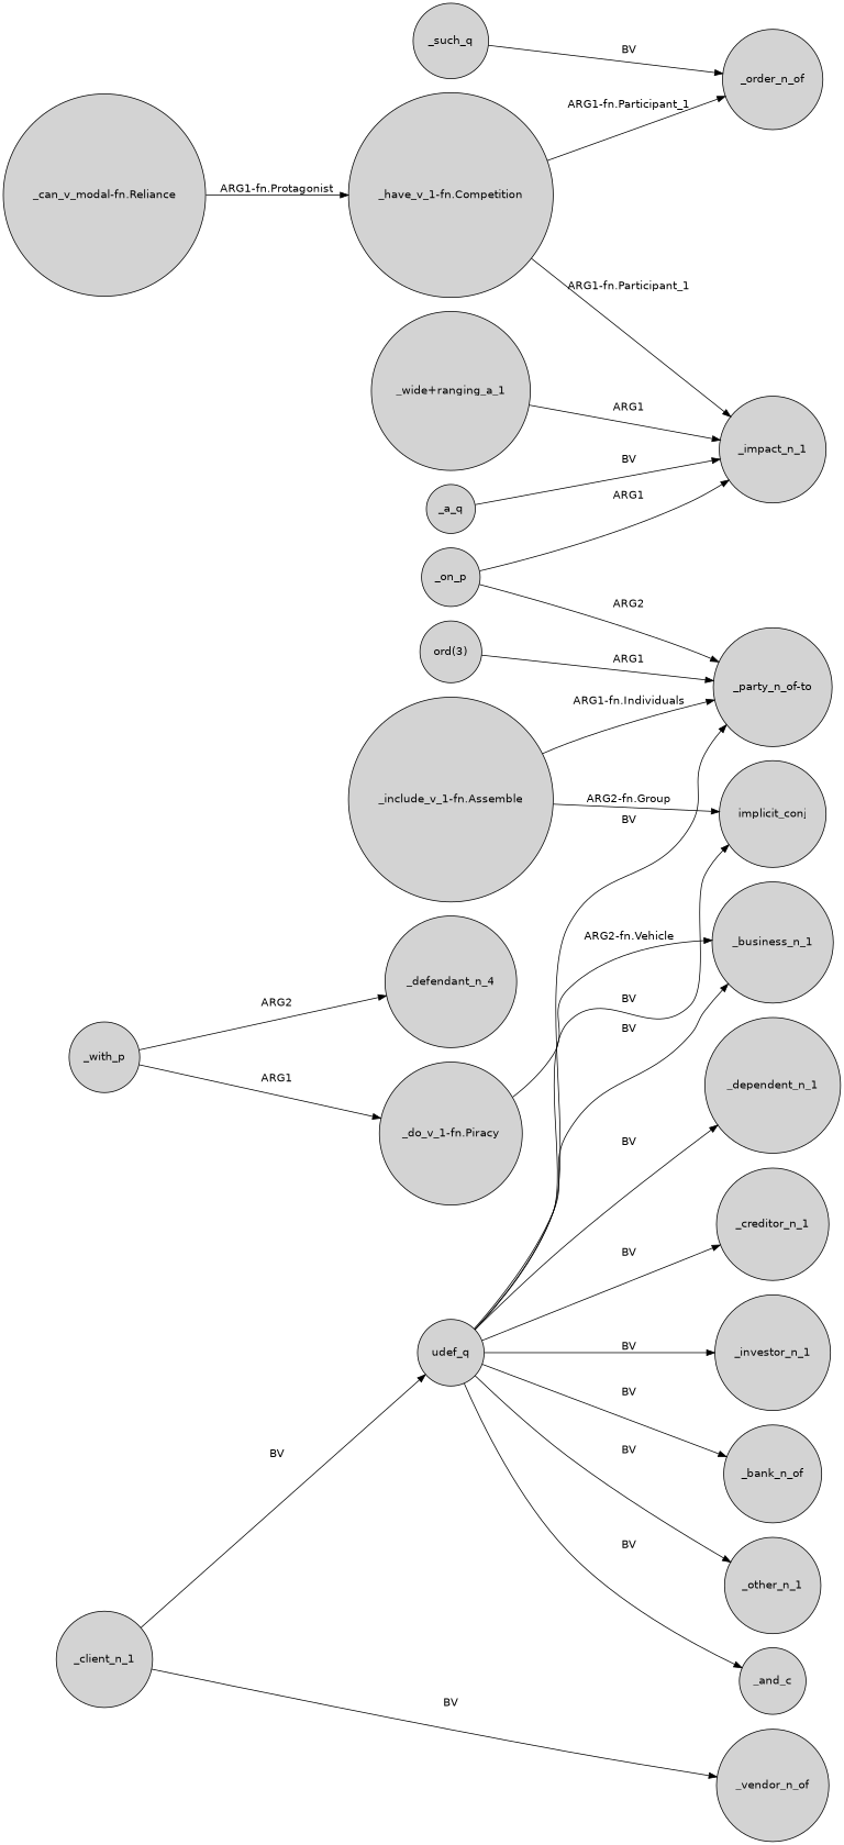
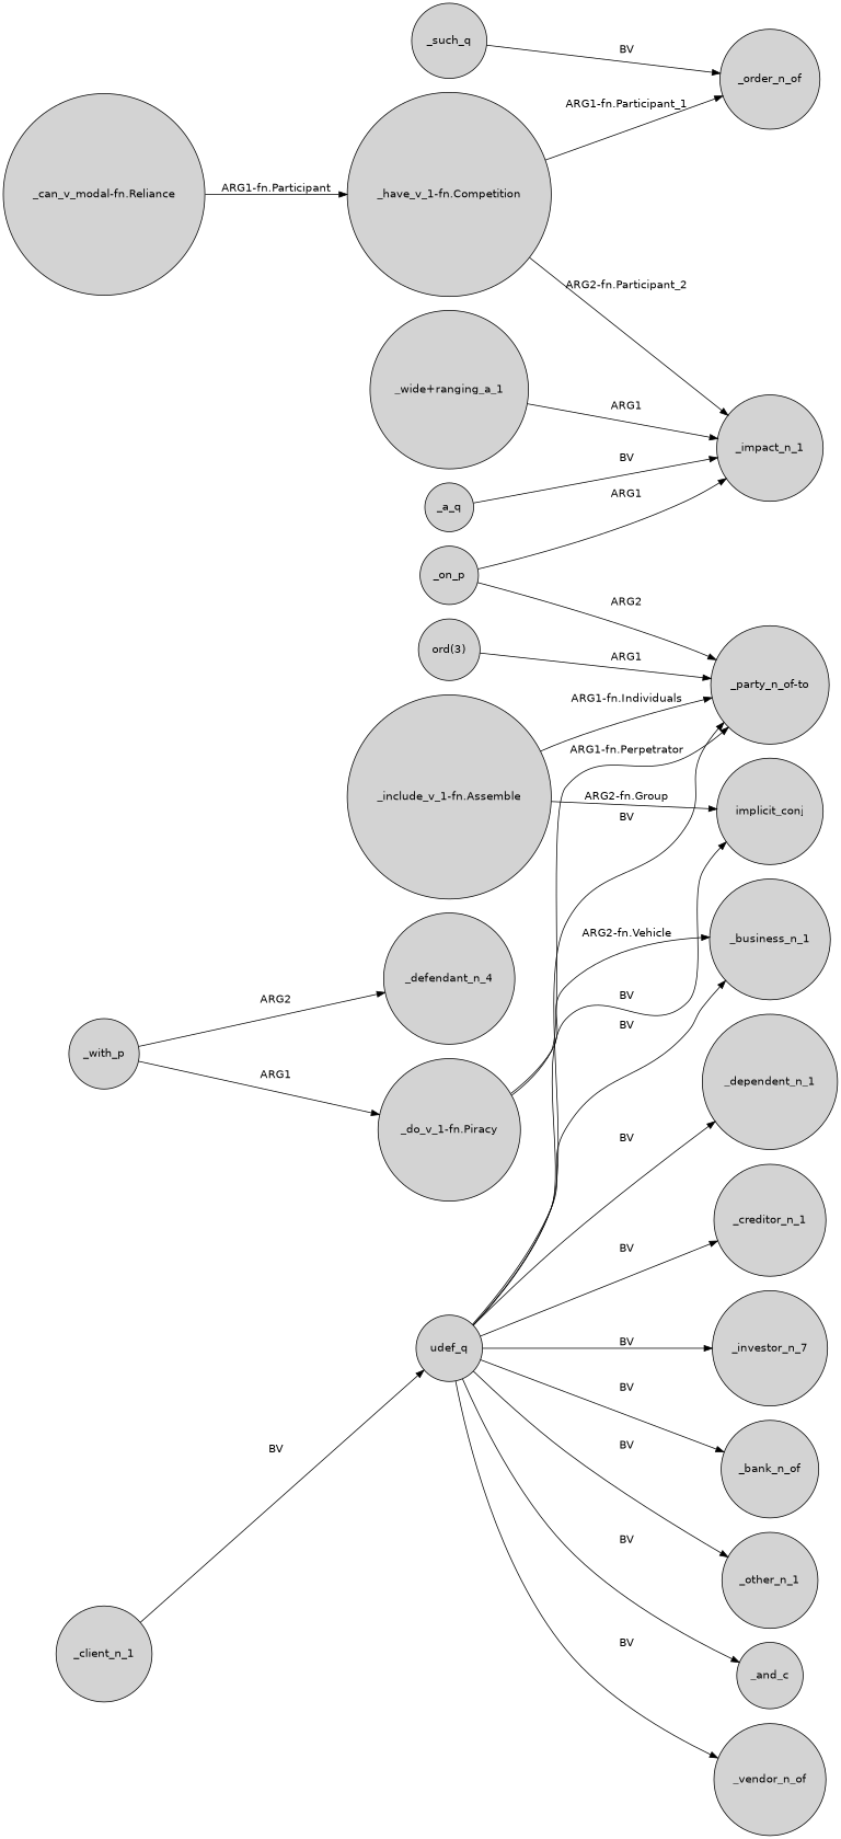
  digraph {
    fontname="DejaVu Sans"
    rankdir=LR
    node [fontname="DejaVu Sans" shape=circle style=filled]
    edge [fontname="DejaVu Sans"]
    "_include_v_1-fn.Assemble"
    implicit_conj
    "_party_n_of-to"
    _on_p
    _impact_n_1
    udef_q
    _vendor_n_of
    _bank_n_of
    _other_n_1
    _and_c
    _business_n_1
    _dependent_n_1
    _creditor_n_1
-   _investor_n_1
+   _investor_n_1 [label=_investor_n_7]
    _client_n_1
    "_can_v_modal-fn.Reliance"
    "_have_v_1-fn.Competition"
    _order_n_of
    n19 [label=_defendant_n_4]
    "_wide+ranging_a_1"
    "ord(3)"
    _with_p
    "_do_v_1-fn.Piracy"
    _a_q
    _such_q
    "_include_v_1-fn.Assemble" -> implicit_conj [label="ARG2-fn.Group"]
    "_include_v_1-fn.Assemble" -> "_party_n_of-to" [label="ARG1-fn.Individuals"]
    _on_p -> "_party_n_of-to" [label=ARG2]
    _on_p -> _impact_n_1 [label=ARG1]
    udef_q -> implicit_conj [label=BV]
    udef_q -> "_party_n_of-to" [label=BV]
-   _client_n_1 -> _vendor_n_of [label=BV]
+   udef_q -> _vendor_n_of [label=BV]
    udef_q -> _bank_n_of [label=BV]
    udef_q -> _other_n_1 [label=BV]
    udef_q -> _and_c [label=BV]
    udef_q -> _business_n_1 [label=BV]
    udef_q -> _dependent_n_1 [label=BV]
    udef_q -> _creditor_n_1 [label=BV]
    udef_q -> _investor_n_1 [label=BV]
    _client_n_1 -> udef_q [label=BV]
-   "_can_v_modal-fn.Reliance" -> "_have_v_1-fn.Competition" [label="ARG1-fn.Protagonist"]
-   "_have_v_1-fn.Competition" -> _impact_n_1 [label="ARG1-fn.Participant_1"]
+   "_can_v_modal-fn.Reliance" -> "_have_v_1-fn.Competition" [label="ARG1-fn.Participant"]
+   "_have_v_1-fn.Competition" -> _impact_n_1 [label="ARG2-fn.Participant_2"]
    "_have_v_1-fn.Competition" -> _order_n_of [label="ARG1-fn.Participant_1"]
    "_wide+ranging_a_1" -> _impact_n_1 [label=ARG1]
    "ord(3)" -> "_party_n_of-to" [label=ARG1]
    _with_p -> n19 [label=ARG2]
    _with_p -> "_do_v_1-fn.Piracy" [label=ARG1]
+   "_do_v_1-fn.Piracy" -> "_party_n_of-to" [label="ARG1-fn.Perpetrator"]
    "_do_v_1-fn.Piracy" -> _business_n_1 [label="ARG2-fn.Vehicle"]
    _a_q -> _impact_n_1 [label=BV]
    _such_q -> _order_n_of [label=BV]
  }
